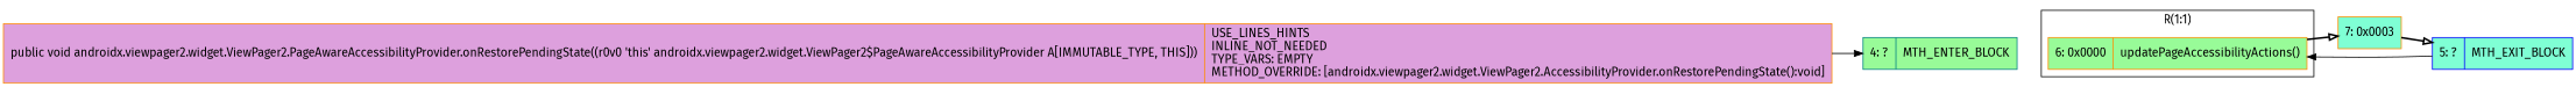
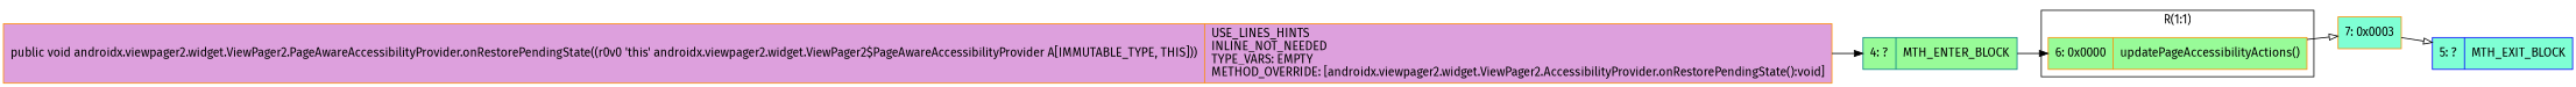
  digraph {
    fontname="Fira Sans"
    rankdir=LR
    node [color=darkorange fillcolor=palegreen fontname="Fira Sans" shape=record style=filled]
    edge [arrowhead=onormal fontname="Fira Sans" style=bold]
    n1 [label="{6\:\ 0x0000|updatePageAccessibilityActions()\l}"]
    n2 [fillcolor=aquamarine label="{7\:\ 0x0003}"]
    n3 [color=blue fillcolor=aquamarine label="{5\:\ ?|MTH_EXIT_BLOCK\l}"]
    n4 [color=teal label="{4\:\ ?|MTH_ENTER_BLOCK\l}"]
    n5 [fillcolor=plum label="{public void androidx.viewpager2.widget.ViewPager2.PageAwareAccessibilityProvider.onRestorePendingState((r0v0 'this' androidx.viewpager2.widget.ViewPager2$PageAwareAccessibilityProvider A[IMMUTABLE_TYPE, THIS]))  | USE_LINES_HINTS\lINLINE_NOT_NEEDED\lTYPE_VARS: EMPTY\lMETHOD_OVERRIDE: [androidx.viewpager2.widget.ViewPager2.AccessibilityProvider.onRestorePendingState():void]\l}"]
    subgraph cluster_1 {
      label="R(1:1)"
      n1
    }
-   n1 -> n2
-   n2 -> n3
-   n3 -> n1 [arrowhead=normal style=solid]
+   n1 -> n2 [style=solid]
+   n2 -> n3 [style=solid]
+   n4 -> n1 [arrowhead=normal style=solid]
    n5 -> n4 [arrowhead=normal style=solid]
  }
